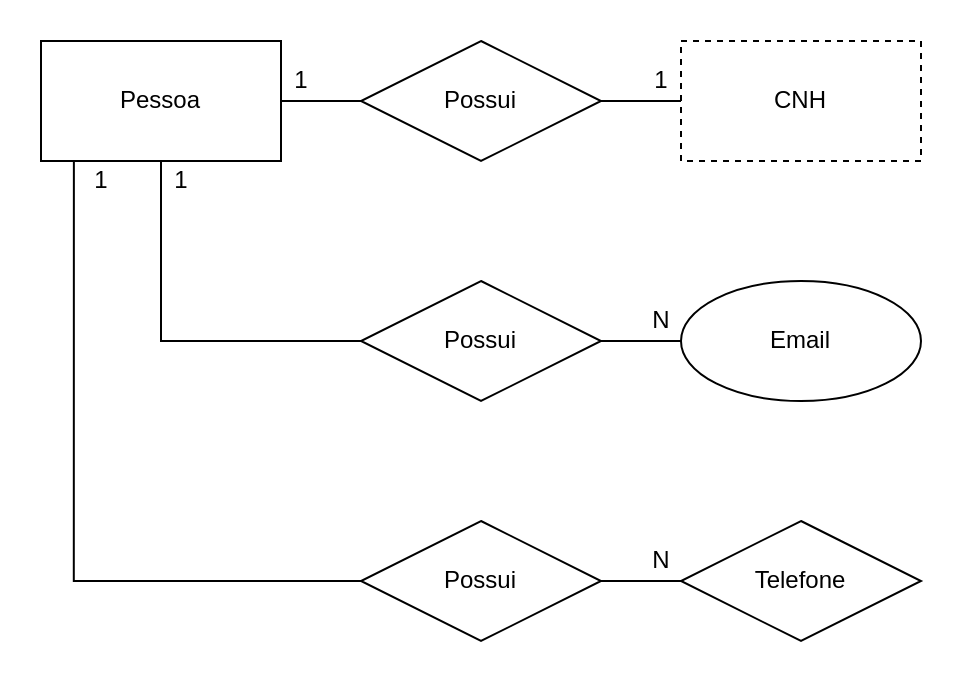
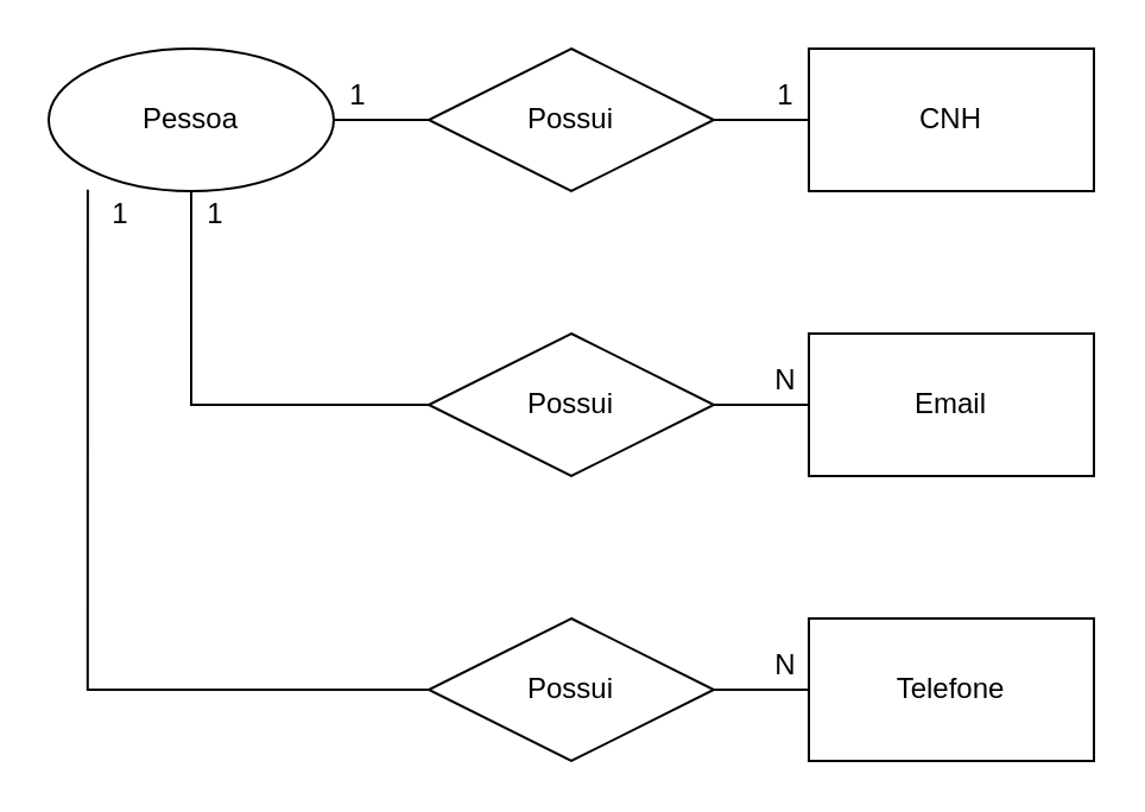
  <mxCell id="0" />
  <mxCell id="1" parent="0" />
  <mxCell id="2" value="" style="edgeStyle=orthogonalEdgeStyle;rounded=0;orthogonalLoop=1;jettySize=auto;html=1;endArrow=none;endFill=0;" parent="1" source="5" target="8" edge="1"><mxGeometry relative="1" as="geometry" /></mxCell>
  <mxCell id="3" style="edgeStyle=orthogonalEdgeStyle;rounded=0;orthogonalLoop=1;jettySize=auto;html=1;entryX=0;entryY=0.5;entryDx=0;entryDy=0;endArrow=none;endFill=0;" parent="1" source="5" target="11" edge="1"><mxGeometry relative="1" as="geometry"><Array as="points"><mxPoint x="80" y="170" /></Array></mxGeometry></mxCell>
  <mxCell id="4" style="edgeStyle=orthogonalEdgeStyle;rounded=0;orthogonalLoop=1;jettySize=auto;html=1;entryX=0;entryY=0.5;entryDx=0;entryDy=0;endArrow=none;endFill=0;exitX=0.137;exitY=0.99;exitDx=0;exitDy=0;exitPerimeter=0;" parent="1" source="5" target="16" edge="1"><mxGeometry relative="1" as="geometry"><Array as="points"><mxPoint x="36" y="290" /></Array></mxGeometry></mxCell>
- <mxCell id="5" value="Pessoa" style="rounded=0;whiteSpace=wrap;html=1;" parent="1" vertex="1"><mxGeometry x="20" y="20" width="120" height="60" as="geometry" /></mxCell>
- <mxCell id="6" value="CNH" style="rounded=0;whiteSpace=wrap;html=1;dashed=1;" parent="1" vertex="1"><mxGeometry x="340" y="20" width="120" height="60" as="geometry" /></mxCell>
+ <mxCell id="5" value="Pessoa" style="ellipse;whiteSpace=wrap;html=1;" parent="1" vertex="1"><mxGeometry x="20" y="20" width="120" height="60" as="geometry" /></mxCell>
+ <mxCell id="6" value="CNH" style="rounded=0;whiteSpace=wrap;html=1;" parent="1" vertex="1"><mxGeometry x="340" y="20" width="120" height="60" as="geometry" /></mxCell>
  <mxCell id="7" value="" style="edgeStyle=orthogonalEdgeStyle;rounded=0;orthogonalLoop=1;jettySize=auto;html=1;endArrow=none;endFill=0;" parent="1" source="8" target="6" edge="1"><mxGeometry relative="1" as="geometry" /></mxCell>
  <mxCell id="8" value="Possui" style="shape=rhombus;perimeter=rhombusPerimeter;whiteSpace=wrap;html=1;align=center;" parent="1" vertex="1"><mxGeometry x="180" y="20" width="120" height="60" as="geometry" /></mxCell>
  <mxCell id="9" value="1" style="text;html=1;align=center;verticalAlign=middle;resizable=0;points=[];autosize=1;strokeColor=none;" parent="1" vertex="1"><mxGeometry x="140" y="30" width="20" height="20" as="geometry" /></mxCell>
  <mxCell id="10" value="1" style="text;html=1;align=center;verticalAlign=middle;resizable=0;points=[];autosize=1;strokeColor=none;" parent="1" vertex="1"><mxGeometry x="320" y="30" width="20" height="20" as="geometry" /></mxCell>
  <mxCell id="11" value="Possui" style="shape=rhombus;perimeter=rhombusPerimeter;whiteSpace=wrap;html=1;align=center;" parent="1" vertex="1"><mxGeometry x="180" y="140" width="120" height="60" as="geometry" /></mxCell>
  <mxCell id="12" value="" style="edgeStyle=orthogonalEdgeStyle;rounded=0;orthogonalLoop=1;jettySize=auto;html=1;endArrow=none;endFill=0;" parent="1" source="13" target="11" edge="1"><mxGeometry relative="1" as="geometry" /></mxCell>
- <mxCell id="13" value="Email" style="ellipse;whiteSpace=wrap;html=1;" parent="1" vertex="1"><mxGeometry x="340" y="140" width="120" height="60" as="geometry" /></mxCell>
+ <mxCell id="13" value="Email" style="rounded=0;whiteSpace=wrap;html=1;" parent="1" vertex="1"><mxGeometry x="340" y="140" width="120" height="60" as="geometry" /></mxCell>
  <mxCell id="14" value="" style="edgeStyle=orthogonalEdgeStyle;rounded=0;orthogonalLoop=1;jettySize=auto;html=1;endArrow=none;endFill=0;" parent="1" source="15" target="16" edge="1"><mxGeometry relative="1" as="geometry" /></mxCell>
- <mxCell id="15" value="Telefone" style="rhombus;whiteSpace=wrap;html=1;" parent="1" vertex="1"><mxGeometry x="340" y="260" width="120" height="60" as="geometry" /></mxCell>
+ <mxCell id="15" value="Telefone" style="rounded=0;whiteSpace=wrap;html=1;" parent="1" vertex="1"><mxGeometry x="340" y="260" width="120" height="60" as="geometry" /></mxCell>
  <mxCell id="16" value="Possui" style="shape=rhombus;perimeter=rhombusPerimeter;whiteSpace=wrap;html=1;align=center;" parent="1" vertex="1"><mxGeometry x="180" y="260" width="120" height="60" as="geometry" /></mxCell>
  <mxCell id="17" value="N" style="text;html=1;align=center;verticalAlign=middle;resizable=0;points=[];autosize=1;strokeColor=none;" parent="1" vertex="1"><mxGeometry x="320" y="270" width="20" height="20" as="geometry" /></mxCell>
  <mxCell id="18" value="N" style="text;html=1;align=center;verticalAlign=middle;resizable=0;points=[];autosize=1;strokeColor=none;" parent="1" vertex="1"><mxGeometry x="320" y="150" width="20" height="20" as="geometry" /></mxCell>
  <mxCell id="19" value="1" style="text;html=1;align=center;verticalAlign=middle;resizable=0;points=[];autosize=1;strokeColor=none;" parent="1" vertex="1"><mxGeometry x="40" y="80" width="20" height="20" as="geometry" /></mxCell>
  <mxCell id="20" value="1" style="text;html=1;align=center;verticalAlign=middle;resizable=0;points=[];autosize=1;strokeColor=none;" parent="1" vertex="1"><mxGeometry x="80" y="80" width="20" height="20" as="geometry" /></mxCell>
